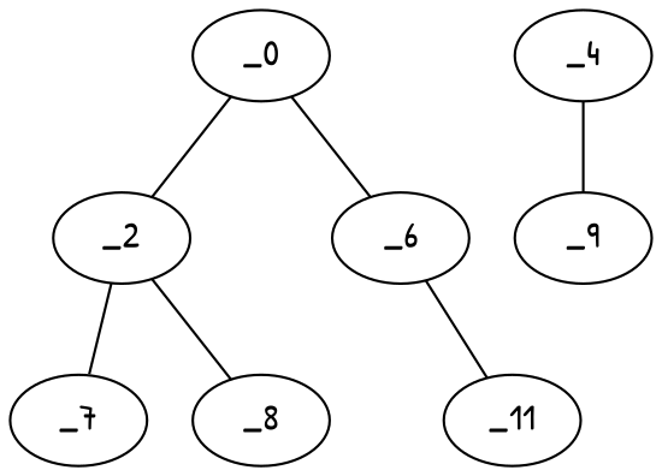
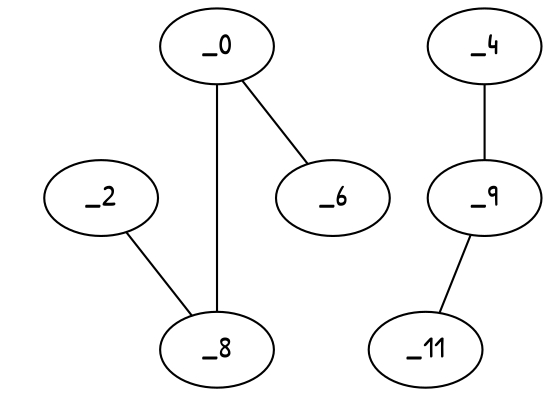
  graph {
    fontname="Patrick Hand"
    node [charge=0 chem=1 fontname="Patrick Hand" symbol="C  " x=4.7321 y=-0.75]
    edge [fontname="Patrick Hand" valence=1]
    n1 [chem=4 label=_0 symbol="N  " y=0.25]
    _2 [chem=5 symbol="S  " x=3.866 y=0.75]
    _6
-   _7 [chem=2 symbol="O  " x=4.366 y=1.616]
    _8 [chem=2 symbol="O  " x=3.366 y=1.616]
    _11 [x=5.5981 y=-1.25]
    _4 [x=3]
    _9 [x=2.5 y=-1.616]
-   n1 -- _2
+   n1 -- _8
    n1 -- _6 [valence=2]
-   _2 -- _7 [valence=2]
    _2 -- _8 [valence=2]
-   _6 -- _11
+   _9 -- _11
    _4 -- _9
  }
